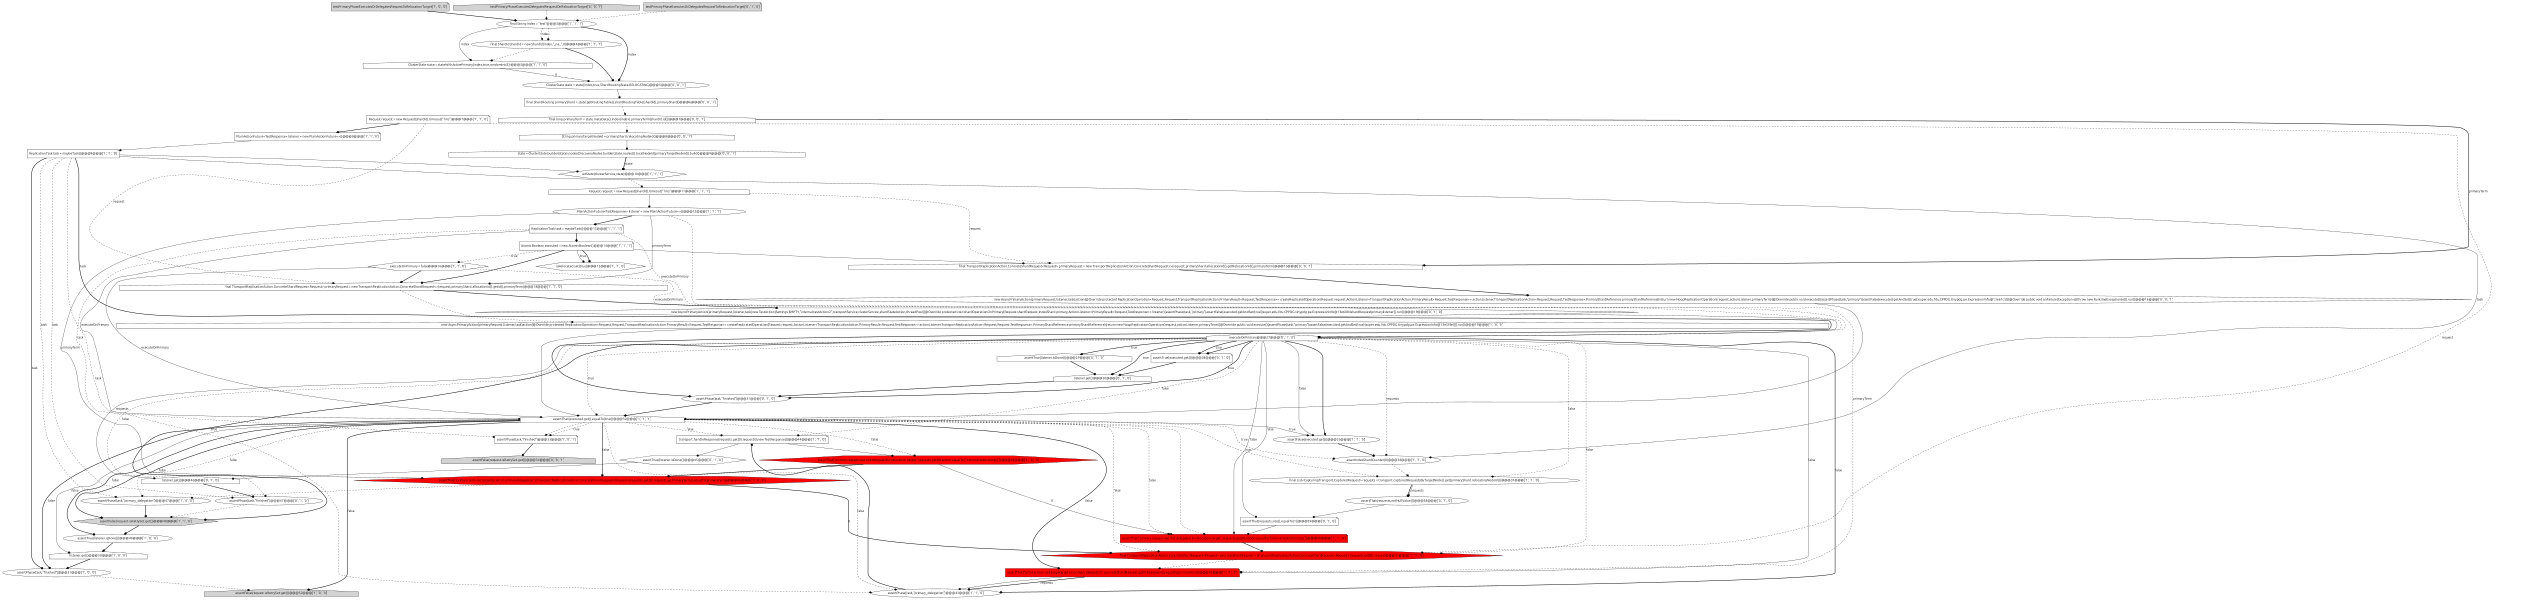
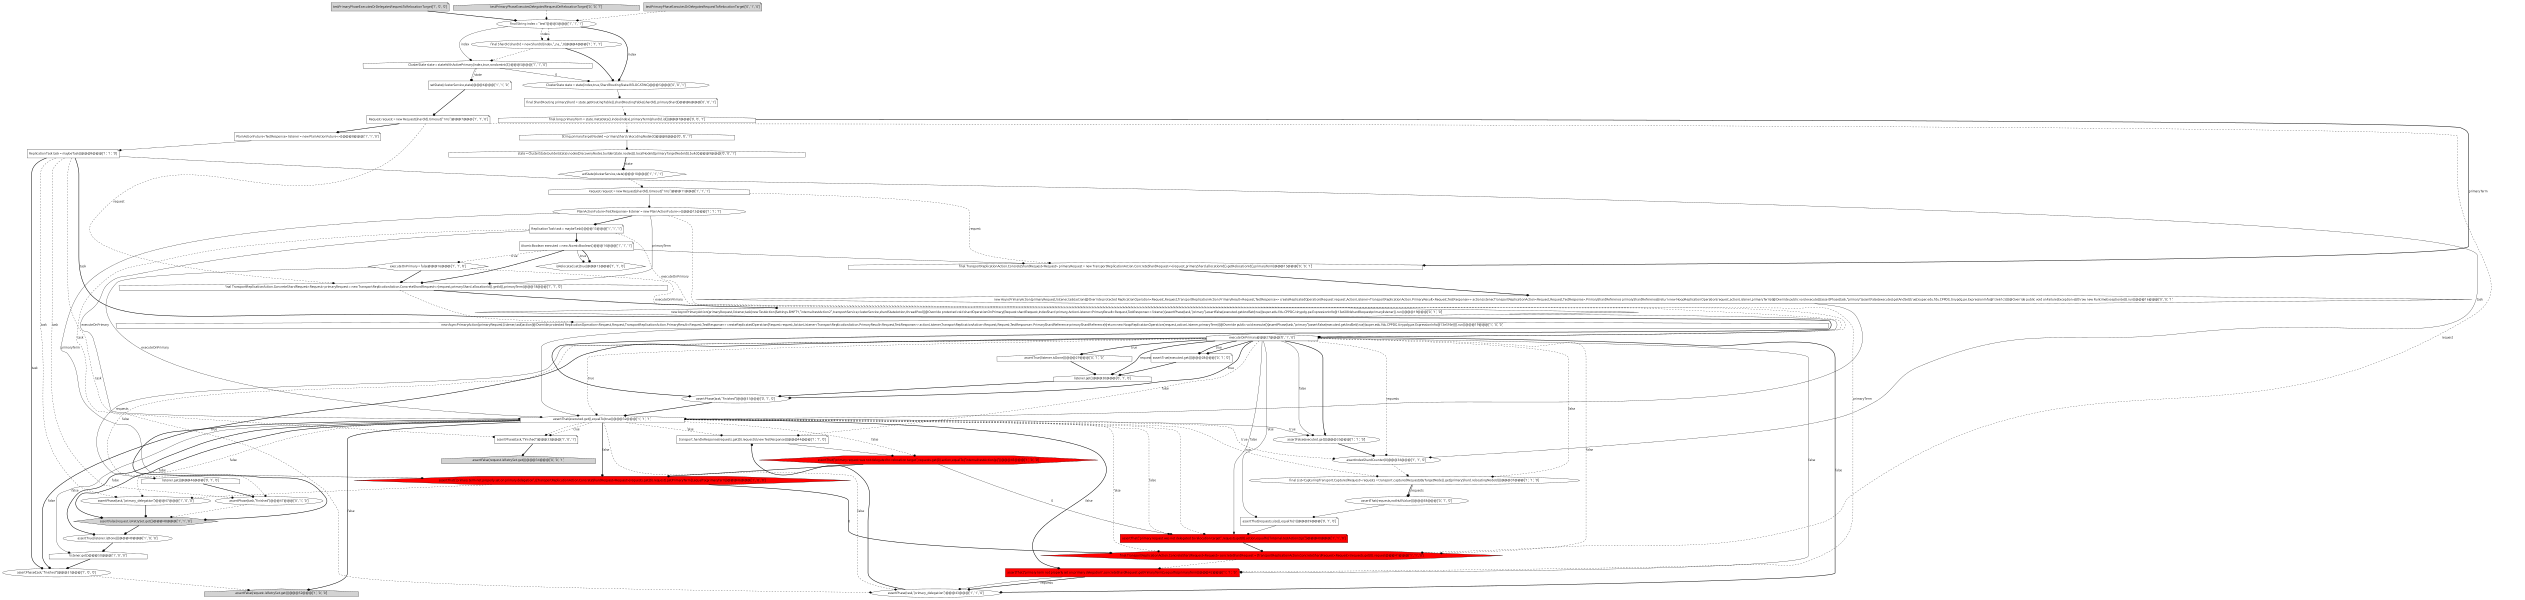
  digraph {
    fontname=Ubuntu
    node [fillcolor=white fontname=Ubuntu shape=house style=filled]
    edge [arrowhead=dot fontname=Ubuntu style=bold]
    n1 [label="transport.handleResponse(requests.get(0).requestId,new TestResponse())@@@44@@@['1', '1', '0']" shape=note]
    n2 [fillcolor=red label="assertThat(\"primary request was not delegated to relocation target\",requests.get(0).action,equalTo(\"internal:testAction(p(\"))@@@45@@@['1', '0', '0']" shape=hexagon]
-   n3 [label="assertTrue(listener.isDone())@@@45@@@['0', '1', '0']" shape=hexagon]
    n4 [fillcolor=red label="assertThat(\"primary request was not delegated to relocation target\",requests.get(0).action,equalTo(\"internal:testAction2(p(\"))@@@40@@@['1', '1', '0']" shape=note]
    n5 [fillcolor=red label="assertThat(\"primary term not properly set on primary delegation\",((TransportReplicationAction.ConcreteShardRequest<Request>)requests.get(0).request).getPrimaryTerm(),equalTo(primaryTerm))@@@46@@@['1', '0', '0']" shape=hexagon]
    n6 [label="listener.get()@@@46@@@['0', '1', '0']"]
    n7 [label="ReplicationTask task = maybeTask()@@@13@@@['1', '1', '1']" shape=note]
    n8 [label="assertPhase(task,\"finished\")@@@33@@@['1', '0', '1']" shape=note]
    n9 [label="executeOnPrimary@@@27@@@['0', '1', '0']"]
    n10 [label="AtomicBoolean executed = new AtomicBoolean()@@@14@@@['1', '1', '1']" shape=note]
    n11 [label="assertThat(executed.get(),equalTo(true))@@@32@@@['1', '1', '1']"]
    n12 [fillcolor=lightgray label="assertFalse(request.isRetrySet.get())@@@34@@@['0', '0', '1']"]
    n13 [label="assertIndexShardCounter(0)@@@36@@@['1', '1', '0']" shape=ellipse]
    n14 [label="final List<CapturingTransport.CapturedRequest> requests = transport.capturedRequestsByTargetNode().get(primaryShard.relocatingNodeId())@@@37@@@['1', '1', '0']" shape=ellipse]
    n15 [fillcolor=lightgray label="assertFalse(request.isRetrySet.get())@@@48@@@['1', '1', '0']" shape=hexagon]
    n16 [label="assertPhase(task,\"finished\")@@@31@@@['0', '1', '0']" shape=ellipse]
    n17 [label="assertPhase(task,\"finished\")@@@47@@@['0', '1', '0']" shape=ellipse]
    n18 [fillcolor=red label="final TransportReplicationAction.ConcreteShardRequest<Request> concreteShardRequest = (TransportReplicationAction.ConcreteShardRequest<Request>)requests.get(0).request@@@41@@@['1', '1', '0']" shape=hexagon]
    n19 [label="assertPhase(task,\"primary_delegation\")@@@43@@@['1', '1', '0']" shape=ellipse]
    n20 [label="assertThat(requests.size(),equalTo(1))@@@39@@@['0', '1', '0']" shape=note]
    n21 [label="assertTrue(listener.isDone())@@@29@@@['0', '1', '0']"]
    n22 [label="assertTrue(executed.get())@@@28@@@['0', '1', '0']" shape=note]
    n23 [label="assertFalse(executed.get())@@@35@@@['1', '1', '0']" shape=ellipse]
    n24 [fillcolor=red label="assertThat(\"primary term not properly set on primary delegation\",concreteShardRequest.getPrimaryTerm(),equalTo(primaryTerm))@@@42@@@['1', '1', '0']" shape=note]
    n25 [label="listener.get()@@@30@@@['0', '1', '0']"]
    n26 [label="final TransportReplicationAction.ConcreteShardRequest<Request> primaryRequest = new TransportReplicationAction.ConcreteShardRequest<>(request,primaryShard.allocationId().getId(),primaryTerm)@@@18@@@['1', '1', '0']"]
    n27 [label="isRelocated.set(true)@@@15@@@['1', '1', '0']" shape=hexagon]
    n28 [label="executeOnPrimary = false@@@16@@@['1', '1', '0']" shape=hexagon]
    n29 [label="final TransportReplicationAction.ConcreteShardRequest<Request> primaryRequest = new TransportReplicationAction.ConcreteShardRequest<>(request,primaryShard.allocationId().getRelocationId(),primaryTerm)@@@15@@@['0', '0', '1']"]
    n30 [label="assertPhase(task,\"finished\")@@@51@@@['1', '0', '0']" shape=ellipse]
    n31 [fillcolor=lightgray label="assertFalse(request.isRetrySet.get())@@@52@@@['1', '0', '0']"]
    n32 [label="assertTrue(listener.isDone())@@@49@@@['1', '0', '0']" shape=ellipse]
    n33 [label="assertPhase(task,\"primary_delegation\")@@@47@@@['1', '0', '0']" shape=ellipse]
    n34 [label="listener.get()@@@50@@@['1', '0', '0']"]
    n35 [label="assertThat(requests,notNullValue())@@@38@@@['0', '1', '0']" shape=ellipse]
    n36 [fillcolor=lightgray label="testPrimaryPhaseExecutesOrDelegatesRequestToRelocationTarget['1', '0', '0']" shape=note]
    n37 [label="final String index = \"test\"@@@3@@@['1', '1', '1']" shape=ellipse]
    n38 [label="ClusterState state = stateWithActivePrimary(index,true,randomInt(5))@@@5@@@['1', '1', '0']"]
    n39 [label="ClusterState state = state(index,true,ShardRoutingState.RELOCATING)@@@5@@@['0', '0', '1']" shape=ellipse]
    n40 [label="final ShardId shardId = new ShardId(index,\"_na_\",0)@@@4@@@['1', '1', '1']" shape=ellipse]
    n41 [label="new AsyncPrimaryAction(primaryRequest,listener,task)action{@Override protected ReplicationOperation<Request,Request,TransportReplicationAction.PrimaryResult<Request,TestResponse>> createReplicatedOperation(Request request,ActionListener<TransportReplicationAction.PrimaryResult<Request,TestResponse>> actionListener,TransportReplicationAction<Request,Request,TestResponse>.PrimaryShardReference primaryShardReference){return new NoopReplicationOperation(request,actionListener,primaryTerm){@Override public void execute(){assertPhase(task,\"primary\")assertFalse(executed.getAndSet(true))super.edu.fdu.CPPDG.tinypdg.pe.ExpressionInfo@13e5f4e}}}}.run()@@@19@@@['1', '0', '0']"]
    n42 [label="new AsyncPrimaryAction(primaryRequest,listener,task)new TestAction(Settings.EMPTY,\"internal:testAction2\",transportService,clusterService,shardStateAction,threadPool){@Override protected void shardOperationOnPrimary(Request shardRequest,IndexShard primary,ActionListener<PrimaryResult<Request,TestResponse>> listener){assertPhase(task,\"primary\")assertFalse(executed.getAndSet(true))super.edu.fdu.CPPDG.tinypdg.pe.ExpressionInfo@13e6084shardRequestprimarylistener}}.run()@@@19@@@['0', '1', '0']" shape=hexagon]
+   n43 [label="setState(clusterService,state)@@@6@@@['1', '1', '0']" shape=note]
    n44 [label="final ShardRouting primaryShard = state.getRoutingTable().shardRoutingTable(shardId).primaryShard()@@@6@@@['0', '0', '1']" shape=note]
    n45 [label="Request request = new Request(shardId).timeout(\"1ms\")@@@7@@@['1', '1', '0']" shape=note]
    n46 [label="new AsyncPrimaryAction(primaryRequest,listener,task)action{@Override protected ReplicationOperation<Request,Request,TransportReplicationAction.PrimaryResult<Request,TestResponse>> createReplicatedOperation(Request request,ActionListener<TransportReplicationAction.PrimaryResult<Request,TestResponse>> actionListener,TransportReplicationAction<Request,Request,TestResponse>.PrimaryShardReference primaryShardReference){return new NoopReplicationOperation(request,actionListener,primaryTerm){@Override public void execute(){assertPhase(task,\"primary\")assertFalse(executed.getAndSet(true))super.edu.fdu.CPPDG.tinypdg.pe.ExpressionInfo@13e61c5}}}@Override public void onFailure(Exception e){throw new RuntimeException(e)}}.run()@@@16@@@['0', '0', '1']" shape=hexagon]
    n47 [fillcolor=lightgray label="testPrimaryPhaseExecutesDelegatedRequestOnRelocationTarget['0', '0', '1']"]
    n48 [fillcolor=lightgray label="testPrimaryPhaseExecutesOrDelegatesRequestToRelocationTarget['0', '1', '0']" shape=note]
    n49 [label="String primaryTargetNodeId = primaryShard.relocatingNodeId()@@@8@@@['0', '0', '1']"]
    n50 [label="state = ClusterState.builder(state).nodes(DiscoveryNodes.builder(state.nodes()).localNodeId(primaryTargetNodeId)).build()@@@9@@@['0', '0', '1']"]
    n51 [label="setState(clusterService,state)@@@10@@@['1', '1', '1']" shape=hexagon]
    n52 [label="PlainActionFuture<TestResponse> listener = new PlainActionFuture<>()@@@8@@@['1', '1', '0']" shape=note]
    n53 [label="ReplicationTask task = maybeTask()@@@9@@@['1', '1', '0']" shape=note]
    n54 [label="final long primaryTerm = state.metaData().index(index).primaryTerm(shardId.id())@@@7@@@['0', '0', '1']"]
    n55 [label="Request request = new Request(shardId).timeout(\"1ms\")@@@11@@@['1', '1', '1']"]
    n56 [label="PlainActionFuture<TestResponse> listener = new PlainActionFuture<>()@@@12@@@['1', '1', '1']" shape=ellipse]
    n1 -> n2 [style=solid]
-   n1 -> n3 [style=solid]
    n2 -> n4 [arrowhead=diamond label=0 style=solid]
    n2 -> n5
-   n3 -> n6 [style=solid]
    n4 -> n18
    n5 -> n18 [arrowhead=diamond label=0]
    n5 -> n33 [style=dashed]
    n6 -> n17
    n7 -> n8 [label=task style=dashed]
    n7 -> n9 [arrowhead=diamond label=executeOnPrimary style=dashed]
    n7 -> n10 [arrowhead=diamond]
    n7 -> n11 [label=executeOnPrimary style=solid]
    n8 -> n12 [arrowhead=diamond]
    n9 -> n1 [label=false style=dashed]
    n9 -> n4 [arrowhead=diamond label=false style=solid]
    n9 -> n6 [label=requests style=solid]
    n9 -> n11 [label=true style=dashed]
    n9 -> n13 [label=requests style=dashed]
    n9 -> n14 [arrowhead=diamond label=false style=dashed]
    n9 -> n15 [label=true]
    n9 -> n16 [arrowhead=diamond label=true]
    n9 -> n17 [label=false style=dashed]
    n9 -> n18 [arrowhead=diamond label=false style=dashed]
    n9 -> n19 [arrowhead=diamond label=false]
    n9 -> n20 [label=false style=solid]
    n9 -> n21 [arrowhead=diamond label=true]
    n9 -> n22 [label=true]
    n9 -> n22 [arrowhead=diamond]
    n9 -> n23 [label=false style=solid]
    n9 -> n23 [arrowhead=diamond]
    n9 -> n24 [arrowhead=diamond label=false style=solid]
-   n9 -> n25 [arrowhead=diamond label=true]
+   n9 -> n25 [arrowhead=diamond label=request]
    n10 -> n26
    n10 -> n27 [label=true style=solid]
    n10 -> n27
    n10 -> n28 [label=true style=dashed]
    n10 -> n29 [arrowhead=diamond style=solid]
    n11 -> n1 [label=false style=dashed]
    n11 -> n2 [label=false style=dashed]
    n11 -> n4 [arrowhead=diamond style=dashed]
    n11 -> n4 [arrowhead=diamond label=false style=dashed]
    n11 -> n5 [label=false]
    n11 -> n8 [label=true style=dashed]
    n11 -> n8 [arrowhead=diamond style=dashed]
    n11 -> n13 [label=true style=dashed]
    n11 -> n14 [label=true style=dashed]
    n11 -> n15 [arrowhead=diamond label=false]
    n11 -> n18 [label=false style=dashed]
    n11 -> n19 [arrowhead=diamond label=false style=dashed]
    n11 -> n23 [arrowhead=diamond label=true style=solid]
    n11 -> n24 [arrowhead=diamond label=false]
    n11 -> n30 [label=false]
    n11 -> n31 [arrowhead=diamond label=false]
    n11 -> n32 [label=false]
    n11 -> n33 [label=false style=dashed]
    n11 -> n34 [arrowhead=diamond label=false style=solid]
    n13 -> n14 [arrowhead=diamond style=dashed]
    n14 -> n35
    n14 -> n35 [arrowhead=diamond label=requests style=solid]
    n15 -> n32 [arrowhead=diamond]
    n16 -> n11 [arrowhead=diamond]
    n17 -> n15 [style=dashed]
    n18 -> n24 [arrowhead=diamond style=dashed]
    n19 -> n1
    n20 -> n4 [style=solid]
    n21 -> n25
    n22 -> n25 [arrowhead=diamond]
    n23 -> n13
    n24 -> n19 [label=requests]
    n24 -> n19 [style=solid]
    n25 -> n16 [arrowhead=diamond]
    n26 -> n41 [style=dashed]
    n26 -> n42
    n28 -> n9 [label=executeOnPrimary style=dashed]
    n28 -> n11 [arrowhead=diamond label=executeOnPrimary style=solid]
    n28 -> n26 [arrowhead=diamond]
    n29 -> n46 [arrowhead=diamond]
    n30 -> n31 [arrowhead=diamond style=dashed]
    n32 -> n34 [arrowhead=diamond]
    n33 -> n15
    n34 -> n30 [arrowhead=diamond]
    n35 -> n20 [style=solid]
    n36 -> n37 [arrowhead=diamond]
    n37 -> n38 [arrowhead=diamond label=index style=solid]
    n37 -> n39 [arrowhead=diamond label=index]
    n37 -> n40 [arrowhead=diamond label=index style=dashed]
    n37 -> n40 [style=dashed]
    n38 -> n39 [label=0 style=solid]
+   n38 -> n43 [style=solid]
+   n38 -> n43 [label=state style=dashed]
    n39 -> n44 [style=solid]
    n40 -> n38 [arrowhead=diamond style=dashed]
    n40 -> n39
    n41 -> n11 [arrowhead=diamond style=solid]
    n42 -> n9 [arrowhead=diamond style=solid]
+   n43 -> n45
    n44 -> n54 [arrowhead=diamond style=dashed]
    n45 -> n18 [label=request style=dashed]
    n45 -> n26 [arrowhead=diamond label=request style=dashed]
    n45 -> n52 [arrowhead=diamond]
    n46 -> n11 [style=solid]
    n47 -> n37 [arrowhead=diamond style=dashed]
    n48 -> n37 [arrowhead=diamond style=dashed]
    n49 -> n50 [style=solid]
    n50 -> n51 [label=state]
    n50 -> n51 [style=dashed]
    n51 -> n55 [arrowhead=diamond style=dashed]
    n52 -> n53 [style=solid]
    n53 -> n13 [arrowhead=diamond label=task style=solid]
    n53 -> n16 [arrowhead=diamond label=task]
    n53 -> n17 [label=task style=dashed]
    n53 -> n19 [arrowhead=diamond label=task style=dashed]
    n53 -> n30 [label=task]
    n53 -> n33 [arrowhead=diamond label=task style=dashed]
-   n53 -> n51 [style=solid]
    n54 -> n29 [arrowhead=diamond label=primaryTerm]
    n54 -> n49 [arrowhead=diamond style=dashed]
    n55 -> n29 [label=request style=dashed]
    n55 -> n56 [style=solid]
    n56 -> n5 [arrowhead=diamond label=primaryTerm style=solid]
    n56 -> n7 [arrowhead=diamond]
    n56 -> n24 [arrowhead=diamond label=primaryTerm style=dashed]
    n56 -> n26 [label=primaryTerm style=solid]
  }
